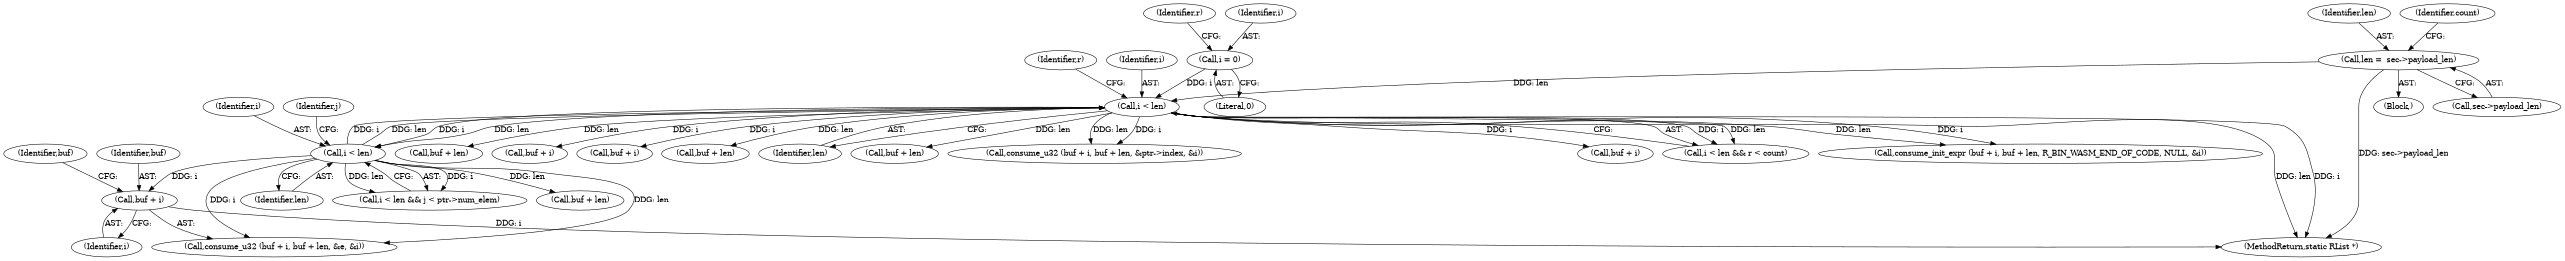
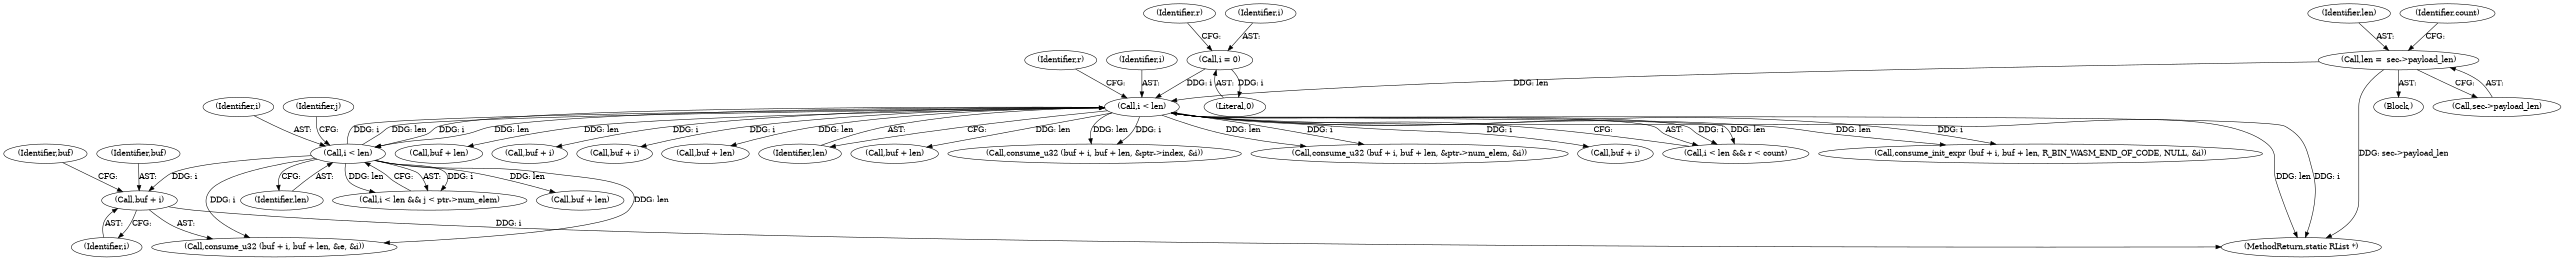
  digraph {
    n1 [label="(Call,buf + i)"]
    n2 [label="(Identifier,i)"]
    n3 [label="(MethodReturn,static RList *)"]
    n4 [label="(Call,consume_u32 (buf + i, buf + len, &e, &i))"]
    n5 [label="(Call,i < len)"]
    n6 [label="(Call,i < len)"]
    n7 [label="(Identifier,len)"]
    n8 [label="(Call,i < len && j < ptr->num_elem)"]
    n9 [label="(Call,buf + len)"]
    n10 [label="(Call,buf + len)"]
    n11 [label="(Call,buf + i)"]
    n12 [label="(Call,buf + i)"]
    n13 [label="(Call,buf + len)"]
    n14 [label="(Identifier,len)"]
    n15 [label="(Call,buf + len)"]
    n16 [label="(Call,consume_u32 (buf + i, buf + len, &ptr->index, &i))"]
+   n17 [label="(Call,consume_u32 (buf + i, buf + len, &ptr->num_elem, &i))"]
    n18 [label="(Call,buf + i)"]
    n19 [label="(Call,i < len && r < count)"]
    n20 [label="(Call,consume_init_expr (buf + i, buf + len, R_BIN_WASM_END_OF_CODE, NULL, &i))"]
    n21 [label="(Call,i = 0)"]
    n22 [label="(Literal,0)"]
    n23 [label="(Block,)"]
    n24 [label="(Call,len =  sec->payload_len)"]
    n25 [label="(Call,sec->payload_len)"]
    n26 [label="(Identifier,r)"]
    n27 [label="(Identifier,buf)"]
    n28 [label="(Identifier,buf)"]
    n29 [label="(Identifier,r)"]
    n30 [label="(Identifier,len)"]
    n31 [label="(Identifier,count)"]
    n32 [label="(Identifier,i)"]
    n33 [label="(Identifier,i)"]
    n34 [label="(Identifier,j)"]
    n35 [label="(Identifier,i)"]
    n1 -> n2 [label="CFG: "]
    n1 -> n3 [label="DDG: i"]
    n1 -> n4 [label="AST: "]
    n2 -> n1 [label="AST: "]
    n5 -> n1 [label="DDG: i"]
    n5 -> n4 [label="DDG: i"]
    n5 -> n4 [label="DDG: len"]
    n5 -> n6 [label="DDG: i"]
    n5 -> n6 [label="DDG: len"]
    n5 -> n7 [label="CFG: "]
    n5 -> n8 [label="AST: "]
    n5 -> n8 [label="DDG: i"]
    n5 -> n8 [label="DDG: len"]
    n5 -> n9 [label="DDG: len"]
    n6 -> n3 [label="DDG: i"]
    n6 -> n3 [label="DDG: len"]
    n6 -> n5 [label="DDG: i"]
    n6 -> n5 [label="DDG: len"]
    n6 -> n10 [label="DDG: len"]
    n6 -> n11 [label="DDG: i"]
    n6 -> n12 [label="DDG: i"]
    n6 -> n13 [label="DDG: len"]
    n6 -> n14 [label="CFG: "]
    n6 -> n15 [label="DDG: len"]
    n6 -> n16 [label="DDG: i"]
    n6 -> n16 [label="DDG: len"]
+   n6 -> n17 [label="DDG: i"]
+   n6 -> n17 [label="DDG: len"]
    n6 -> n18 [label="DDG: i"]
    n6 -> n19 [label="AST: "]
    n6 -> n19 [label="DDG: i"]
    n6 -> n19 [label="DDG: len"]
    n6 -> n20 [label="DDG: i"]
    n6 -> n20 [label="DDG: len"]
    n7 -> n5 [label="AST: "]
    n8 -> n5 [label="CFG: "]
    n14 -> n6 [label="AST: "]
    n19 -> n6 [label="CFG: "]
    n21 -> n6 [label="DDG: i"]
-   n21 -> n22 [label="CFG: "]
+   n21 -> n22 [label="DDG: i"]
    n22 -> n21 [label="AST: "]
    n24 -> n3 [label="DDG: sec->payload_len"]
    n24 -> n6 [label="DDG: len"]
    n24 -> n23 [label="AST: "]
    n24 -> n25 [label="CFG: "]
    n25 -> n24 [label="AST: "]
    n26 -> n6 [label="CFG: "]
    n27 -> n1 [label="CFG: "]
    n28 -> n1 [label="AST: "]
    n29 -> n21 [label="CFG: "]
    n30 -> n24 [label="AST: "]
    n31 -> n24 [label="CFG: "]
    n32 -> n5 [label="AST: "]
    n33 -> n21 [label="AST: "]
    n34 -> n5 [label="CFG: "]
    n35 -> n6 [label="AST: "]
  }
